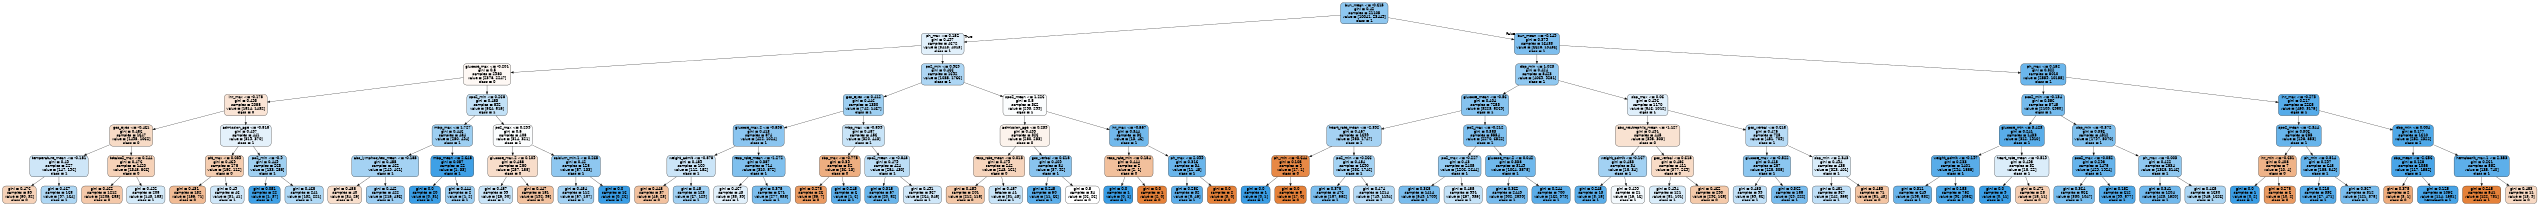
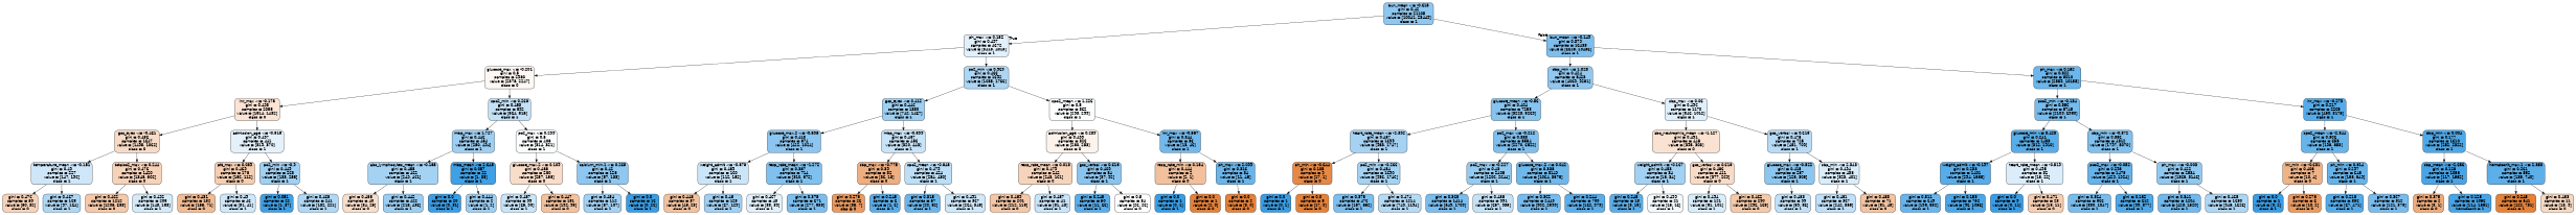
  digraph {
    node [color=black fillcolor="#399de5" fontname=helvetica shape=box style="filled, rounded"]
    edge [fontname=helvetica]
    n1 [fillcolor="#8ec7f0" label="bun_mean <= -0.615\ngini = 0.42\nsamples = 21105\nvalue = [10041, 23449]\nclass = 1"]
    n2 [fillcolor="#e1f0fb" label="ph_max <= 0.152\ngini = 0.497\nsamples = 4672\nvalue = [3413, 4013]\nclass = 1"]
    n3 [fillcolor="#7dbeee" label="bun_mean <= -0.149\ngini = 0.379\nsamples = 16433\nvalue = [6628, 19436]\nclass = 1"]
    n4 [fillcolor="#fef8f4" label="glucose_max <= -0.201\ngini = 0.5\nsamples = 2980\nvalue = [2378, 2247]\nclass = 0"]
    n5 [fillcolor="#add6f4" label="po2_min <= 0.969\ngini = 0.466\nsamples = 1692\nvalue = [1035, 1766]\nclass = 1"]
    n6 [fillcolor="#90c8f0" label="dbp_min <= 1.023\ngini = 0.424\nsamples = 8423\nvalue = [4069, 9281]\nclass = 1"]
    n7 [fillcolor="#6bb6ec" label="ph_max <= 0.152\ngini = 0.322\nsamples = 8010\nvalue = [2559, 10155]\nclass = 1"]
    n8 [fillcolor="#fae4d5" label="inr_max <= -0.178\ngini = 0.493\nsamples = 2088\nvalue = [1814, 1432]\nclass = 0"]
    n9 [fillcolor="#c2e1f7" label="spo2_min <= 0.268\ngini = 0.483\nsamples = 892\nvalue = [564, 815]\nclass = 1"]
    n10 [fillcolor="#9dcff2" label="gcs_eyes <= 0.412\ngini = 0.446\nsamples = 1330\nvalue = [742, 1467]\nclass = 1"]
    n11 [fillcolor="#fbfdfe" label="spo2_mean <= 1.226\ngini = 0.5\nsamples = 362\nvalue = [293, 299]\nclass = 1"]
    n12 [fillcolor="#f7dbc6" label="gcs_eyes <= -0.461\ngini = 0.486\nsamples = 1647\nvalue = [1495, 1062]\nclass = 0"]
    n13 [fillcolor="#e4f1fb" label="admission_age <= -0.818\ngini = 0.497\nsamples = 441\nvalue = [319, 370]\nclass = 1"]
    n14 [fillcolor="#9dcff2" label="mbp_max <= 1.727\ngini = 0.446\nsamples = 484\nvalue = [250, 494]\nclass = 1"]
    n15 [fillcolor="#fbfdfe" label="po2_max <= 0.299\ngini = 0.5\nsamples = 408\nvalue = [314, 321]\nclass = 1"]
    n16 [fillcolor="#cee6f8" label="temperature_mean <= -0.151\ngini = 0.49\nsamples = 227\nvalue = [147, 196]\nclass = 1"]
    n17 [fillcolor="#f6d2b8" label="totalco2_max <= 0.244\ngini = 0.476\nsamples = 1420\nvalue = [1348, 866]\nclass = 0"]
    n18 [fillcolor="#f5cdb0" label="ptt_max <= 0.039\ngini = 0.469\nsamples = 178\nvalue = [186, 112]\nclass = 0"]
    n19 [fillcolor="#9fd0f2" label="po2_min <= -0.9\ngini = 0.449\nsamples = 263\nvalue = [133, 258]\nclass = 1"]
    n20 [fillcolor="#f6d2b8" label="gini = 0.476\nsamples = 59\nvalue = [50, 32]\nclass = 0"]
    n21 [fillcolor="#aed7f4" label="gini = 0.467\nsamples = 168\nvalue = [97, 164]\nclass = 1"]
    n22 [fillcolor="#f4c8a9" label="gini = 0.462\nsamples = 1212\nvalue = [1205, 683]\nclass = 0"]
    n23 [fillcolor="#d4eaf9" label="gini = 0.492\nsamples = 208\nvalue = [143, 183]\nclass = 1"]
    n24 [fillcolor="#f1bb94" label="gini = 0.431\nsamples = 132\nvalue = [155, 71]\nclass = 0"]
    n25 [fillcolor="#cfe7f9" label="gini = 0.49\nsamples = 46\nvalue = [31, 41]\nclass = 1"]
    n26 [fillcolor="#3ea0e6" label="gini = 0.051\nsamples = 22\nvalue = [1, 37]\nclass = 1"]
    n27 [fillcolor="#afd8f5" label="gini = 0.468\nsamples = 241\nvalue = [132, 221]\nclass = 1"]
    n28 [fillcolor="#a4d2f3" label="abs_lymphocytes_mean <= -0.185\ngini = 0.455\nsamples = 462\nvalue = [249, 461]\nclass = 1"]
    n29 [fillcolor="#3fa0e6" label="mbp_mean <= 2.645\ngini = 0.057\nsamples = 22\nvalue = [1, 33]\nclass = 1"]
    n30 [fillcolor="#f8ddca" label="glucose_max.2 <= 0.109\ngini = 0.488\nsamples = 280\nvalue = [257, 188]\nclass = 0"]
    n31 [fillcolor="#8ec7f0" label="calcium_min.1 <= 0.265\ngini = 0.42\nsamples = 128\nvalue = [57, 133]\nclass = 1"]
    n32 [fillcolor="#f8decb" label="gini = 0.488\nsamples = 40\nvalue = [34, 25]\nclass = 0"]
    n33 [fillcolor="#9bcdf2" label="gini = 0.442\nsamples = 422\nvalue = [215, 436]\nclass = 1"]
    n34 [label="gini = 0.0\nsamples = 20\nvalue = [0, 31]\nclass = 1"]
    n35 [fillcolor="#9ccef2" label="gini = 0.444\nsamples = 2\nvalue = [1, 2]\nclass = 1"]
    n36 [fillcolor="#c8e4f8" label="gini = 0.487\nsamples = 99\nvalue = [65, 90]\nclass = 1"]
    n37 [fillcolor="#f2c19e" label="gini = 0.447\nsamples = 181\nvalue = [192, 98]\nclass = 0"]
    n38 [fillcolor="#a2d1f3" label="gini = 0.454\nsamples = 112\nvalue = [57, 107]\nclass = 1"]
    n39 [label="gini = 0.0\nsamples = 16\nvalue = [0, 26]\nclass = 1"]
    n40 [fillcolor="#8bc5f0" label="glucose_max.2 <= -0.595\ngini = 0.413\nsamples = 874\nvalue = [422, 1024]\nclass = 1"]
    n41 [fillcolor="#c8e4f8" label="mbp_max <= -0.899\ngini = 0.487\nsamples = 456\nvalue = [320, 443]\nclass = 1"]
    n42 [fillcolor="#fcf3ec" label="admission_age <= 0.239\ngini = 0.499\nsamples = 326\nvalue = [280, 253]\nclass = 0"]
    n43 [fillcolor="#71b9ec" label="inr_max <= -0.557\ngini = 0.344\nsamples = 36\nvalue = [13, 46]\nclass = 1"]
    n44 [fillcolor="#cbe5f8" label="weight_admit <= -0.878\ngini = 0.489\nsamples = 160\nvalue = [112, 152]\nclass = 1"]
    n45 [fillcolor="#7fc0ee" label="resp_rate_mean <= -1.272\ngini = 0.387\nsamples = 714\nvalue = [310, 872]\nclass = 1"]
    n46 [fillcolor="#eeae80" label="sbp_max <= -0.775\ngini = 0.39\nsamples = 32\nvalue = [36, 13]\nclass = 0"]
    n47 [fillcolor="#bcdef6" label="spo2_mean <= -0.848\ngini = 0.479\nsamples = 424\nvalue = [284, 430]\nclass = 1"]
    n48 [fillcolor="#f2c19e" label="gini = 0.448\nsamples = 37\nvalue = [45, 23]\nclass = 0"]
    n49 [fillcolor="#a0d0f3" label="gini = 0.45\nsamples = 123\nvalue = [67, 129]\nclass = 1"]
    n50 [fillcolor="#e1f0fb" label="gini = 0.467\nsamples = 43\nvalue = [33, 39]\nclass = 1"]
    n51 [fillcolor="#7bbeee" label="gini = 0.375\nsamples = 671\nvalue = [277, 833]\nclass = 1"]
-   n52 [fillcolor="#ea9a61" label="gini = 0.278\nsamples = 26\nvalue = [35, 7]\nclass = 0"]
+   n52 [fillcolor="#ea9a61" label="gini = 0.278\nsamples = 26\nvalue = [35, 7]\ndbp = 0"]
    n53 [fillcolor="#5aade9" label="gini = 0.245\nsamples = 6\nvalue = [1, 6]\nclass = 1"]
    n54 [fillcolor="#69b5eb" label="gini = 0.315\nsamples = 57\nvalue = [20, 82]\nclass = 1"]
    n55 [fillcolor="#cfe7f9" label="gini = 0.491\nsamples = 367\nvalue = [264, 348]\nclass = 1"]
    n56 [fillcolor="#f6d4bc" label="resp_rate_mean <= 0.013\ngini = 0.479\nsamples = 242\nvalue = [243, 161]\nclass = 0"]
    n57 [fillcolor="#89c4ef" label="gcs_verbal <= 0.618\ngini = 0.409\nsamples = 84\nvalue = [37, 92]\nclass = 1"]
    n58 [fillcolor="#f2c09c" label="resp_rate_min <= 0.184\ngini = 0.444\nsamples = 2\nvalue = [2, 1]\nclass = 0"]
    n59 [fillcolor="#69b5eb" label="ph_max <= 2.099\ngini = 0.316\nsamples = 34\nvalue = [11, 45]\nclass = 1"]
    n60 [fillcolor="#f3c7a7" label="gini = 0.459\nsamples = 201\nvalue = [212, 118]\nclass = 0"]
-   n61 [fillcolor="#c8e4f8" label="gini = 0.487\ntotalco = 41\nvalue = [31, 43]\nclass = 1"]
+   n61 [fillcolor="#c8e4f8" label="gini = 0.487\nsamples = 41\nvalue = [31, 43]\nclass = 1"]
    n62 [fillcolor="#5aade9" label="gini = 0.245\nsamples = 50\nvalue = [11, 66]\nclass = 1"]
    n63 [fillcolor="#ffffff" label="gini = 0.5\nsamples = 34\nvalue = [26, 26]\nclass = 0"]
    n64 [label="gini = 0.0\nsamples = 1\nvalue = [0, 1]\nclass = 1"]
    n65 [fillcolor="#e58139" label="gini = 0.0\nsamples = 1\nvalue = [2, 0]\nclass = 0"]
-   n66 [fillcolor="#5caeea" label="gini = 0.256\nsamples = 32\nvalue = [8, 45]\nclass = 1"]
    n67 [fillcolor="#e58139" label="gini = 0.0\nsamples = 2\nvalue = [3, 0]\nclass = 0"]
    n68 [fillcolor="#86c3ef" label="glucose_mean <= -0.56\ngini = 0.404\nsamples = 7253\nvalue = [3223, 8269]\nclass = 1"]
    n69 [fillcolor="#dfeffb" label="sbp_max <= 0.06\ngini = 0.496\nsamples = 1170\nvalue = [846, 1012]\nclass = 1"]
    n70 [fillcolor="#75bbed" label="pco2_min <= -0.134\ngini = 0.356\nsamples = 5745\nvalue = [2109, 6980]\nclass = 1"]
    n71 [fillcolor="#55abe9" label="inr_max <= -0.273\ngini = 0.217\nsamples = 2265\nvalue = [450, 3175]\nclass = 1"]
    n72 [fillcolor="#a5d2f3" label="heart_rate_mean <= -2.392\ngini = 0.457\nsamples = 1699\nvalue = [953, 1747]\nclass = 1"]
    n73 [fillcolor="#7ebfee" label="po2_max <= -0.212\ngini = 0.383\nsamples = 5554\nvalue = [2270, 6522]\nclass = 1"]
    n74 [fillcolor="#f9e2d1" label="abs_neutrophils_mean <= -1.127\ngini = 0.491\nsamples = 445\nvalue = [395, 303]\nclass = 0"]
    n75 [fillcolor="#b7dbf6" label="gcs_verbal <= 0.618\ngini = 0.475\nsamples = 725\nvalue = [451, 709]\nclass = 1"]
    n76 [fillcolor="#e78845" label="ph_min <= -0.644\ngini = 0.105\nsamples = 9\nvalue = [17, 1]\nclass = 0"]
    n77 [fillcolor="#a3d2f3" label="po2_min <= -0.266\ngini = 0.454\nsamples = 1690\nvalue = [936, 1746]\nclass = 1"]
    n78 [fillcolor="#93caf1" label="po2_max <= -0.227\ngini = 0.43\nsamples = 2405\nvalue = [1206, 2644]\nclass = 1"]
    n79 [fillcolor="#6fb8ec" label="glucose_max.2 <= 0.042\ngini = 0.338\nsamples = 3149\nvalue = [1064, 3878]\nclass = 1"]
    n80 [label="gini = 0.0\nsamples = 1\nvalue = [0, 1]\nclass = 1"]
    n81 [fillcolor="#e58139" label="gini = 0.0\nsamples = 8\nvalue = [17, 0]\nclass = 0"]
    n82 [fillcolor="#7cbeee" label="gini = 0.378\nsamples = 476\nvalue = [187, 552]\nclass = 1"]
    n83 [fillcolor="#b5daf5" label="gini = 0.474\nsamples = 1214\nvalue = [749, 1194]\nclass = 1"]
    n84 [fillcolor="#79bced" label="gini = 0.368\nsamples = 1414\nvalue = [549, 1709]\nclass = 1"]
    n85 [fillcolor="#c4e2f7" label="gini = 0.485\nsamples = 991\nvalue = [657, 935]\nclass = 1"]
    n86 [fillcolor="#77bbed" label="gini = 0.362\nsamples = 2449\nvalue = [902, 2899]\nclass = 1"]
    n87 [fillcolor="#5aade9" label="gini = 0.244\nsamples = 700\nvalue = [162, 979]\nclass = 1"]
    n88 [fillcolor="#a2d1f3" label="weight_admit <= -0.167\ngini = 0.453\nsamples = 34\nvalue = [18, 34]\nclass = 1"]
    n89 [fillcolor="#f8dbc6" label="gcs_verbal <= 0.618\ngini = 0.486\nsamples = 411\nvalue = [377, 269]\nclass = 0"]
    n90 [fillcolor="#8bc6f0" label="glucose_max <= -0.522\ngini = 0.415\nsamples = 287\nvalue = [128, 308]\nclass = 1"]
    n91 [fillcolor="#d8ecfa" label="sbp_min <= 2.343\ngini = 0.494\nsamples = 438\nvalue = [323, 401]\nclass = 1"]
    n92 [fillcolor="#5aade9" label="gini = 0.245\nsamples = 13\nvalue = [3, 18]\nclass = 1"]
    n93 [fillcolor="#f3f9fd" label="gini = 0.499\nsamples = 21\nvalue = [15, 16]\nclass = 1"]
    n94 [fillcolor="#d8ecfa" label="gini = 0.494\nsamples = 121\nvalue = [81, 101]\nclass = 1"]
    n95 [fillcolor="#f4c9a9" label="gini = 0.462\nsamples = 290\nvalue = [296, 168]\nclass = 0"]
    n96 [fillcolor="#c1e0f7" label="gini = 0.483\nsamples = 99\nvalue = [59, 86]\nclass = 1"]
-   n97 [fillcolor="#77bbed" label="gini = 0.362\nsamples = 188\nvalue = [69, 222]\nclass = 1"]
    n98 [fillcolor="#bfdff7" label="gini = 0.481\nsamples = 367\nvalue = [242, 358]\nclass = 1"]
    n99 [fillcolor="#f3c4a2" label="gini = 0.453\nsamples = 71\nvalue = [81, 43]\nclass = 0"]
    n100 [fillcolor="#59ade9" label="glucose_min <= 3.423\ngini = 0.241\nsamples = 1433\nvalue = [312, 1910]\nclass = 1"]
    n101 [fillcolor="#7fc0ee" label="sbp_min <= -0.372\ngini = 0.386\nsamples = 4312\nvalue = [1797, 5070]\nclass = 1"]
    n102 [fillcolor="#67b4eb" label="spo2_mean <= -2.344\ngini = 0.306\nsamples = 655\nvalue = [198, 853]\nclass = 1"]
    n103 [fillcolor="#4ea8e8" label="dbp_min <= 0.004\ngini = 0.177\nsamples = 1610\nvalue = [252, 2322]\nclass = 1"]
    n104 [fillcolor="#58ace9" label="weight_admit <= -0.197\ngini = 0.233\nsamples = 1401\nvalue = [294, 1888]\nclass = 1"]
    n105 [fillcolor="#dbedfa" label="heart_rate_mean <= -0.519\ngini = 0.495\nsamples = 32\nvalue = [18, 22]\nclass = 1"]
    n106 [fillcolor="#65b3eb" label="pco2_max <= -0.052\ngini = 0.298\nsamples = 1478\nvalue = [429, 1924]\nclass = 1"]
    n107 [fillcolor="#8fc8f0" label="ph_max <= -0.003\ngini = 0.422\nsamples = 2834\nvalue = [1368, 3146]\nclass = 1"]
    n108 [fillcolor="#68b4eb" label="gini = 0.311\nsamples = 649\nvalue = [198, 832]\nclass = 1"]
    n109 [fillcolor="#4ba6e7" label="gini = 0.153\nsamples = 752\nvalue = [96, 1056]\nclass = 1"]
    n110 [label="gini = 0.0\nsamples = 9\nvalue = [0, 11]\nclass = 1"]
    n111 [fillcolor="#f5ceb2" label="gini = 0.471\nsamples = 23\nvalue = [18, 11]\nclass = 0"]
    n112 [fillcolor="#77bced" label="gini = 0.364\nsamples = 866\nvalue = [330, 1047]\nclass = 1"]
    n113 [fillcolor="#4fa8e8" label="gini = 0.182\nsamples = 612\nvalue = [99, 877]\nclass = 1"]
    n114 [fillcolor="#70b8ec" label="gini = 0.341\nsamples = 1204\nvalue = [423, 1520]\nclass = 1"]
    n115 [fillcolor="#acd6f4" label="gini = 0.465\nsamples = 1630\nvalue = [945, 1626]\nclass = 1"]
    n116 [fillcolor="#efb388" label="inr_min <= -0.631\ngini = 0.408\nsamples = 7\nvalue = [10, 4]\nclass = 0"]
    n117 [fillcolor="#65b3eb" label="ph_min <= 0.814\ngini = 0.297\nsamples = 648\nvalue = [188, 849]\nclass = 1"]
    n118 [fillcolor="#48a4e7" label="sbp_mean <= -2.656\ngini = 0.128\nsamples = 1058\nvalue = [117, 1582]\nclass = 1"]
    n119 [fillcolor="#5dafea" label="hematocrit_max.1 <= 2.353\ngini = 0.261\nsamples = 552\nvalue = [135, 740]\nclass = 1"]
    n120 [label="gini = 0.0\nsamples = 1\nvalue = [0, 2]\nclass = 1"]
    n121 [fillcolor="#ea9a61" label="gini = 0.278\nsamples = 6\nvalue = [10, 2]\nclass = 0"]
    n122 [fillcolor="#55abe9" label="gini = 0.218\nsamples = 336\nvalue = [67, 471]\nclass = 1"]
    n123 [fillcolor="#78bced" label="gini = 0.367\nsamples = 312\nvalue = [121, 378]\nclass = 1"]
    n124 [fillcolor="#eeab7b" label="gini = 0.375\nsamples = 2\nvalue = [3, 1]\nclass = 0"]
    n125 [fillcolor="#47a4e7" label="gini = 0.125\nsamples = 1056\nvalue = [114, 1581]\nhematocrit = 1"]
    n126 [fillcolor="#e58139" label="gini = 0.245\nsamples = 541\nvalue = [122, 731]\nclass = 1"]
    n127 [fillcolor="#f7d8c2" label="gini = 0.483\nsamples = 11\nvalue = [13, 9]\nclass = 0"]
    n1 -> n2 [headlabel=True labelangle=45 labeldistance=2.5]
    n1 -> n3 [headlabel=False labelangle=-45 labeldistance=2.5]
    n2 -> n4
    n2 -> n5
    n3 -> n6
    n3 -> n7
    n4 -> n8
    n4 -> n9
    n5 -> n10
    n5 -> n11
    n6 -> n68
    n6 -> n69
    n7 -> n70
    n7 -> n71
    n8 -> n12
    n8 -> n13
    n9 -> n14
    n9 -> n15
    n10 -> n40
    n10 -> n41
    n11 -> n42
    n11 -> n43
    n12 -> n16
    n12 -> n17
    n13 -> n18
    n13 -> n19
    n14 -> n28
    n14 -> n29
    n15 -> n30
    n15 -> n31
    n16 -> n20
    n16 -> n21
    n17 -> n22
    n17 -> n23
    n18 -> n24
    n18 -> n25
    n19 -> n26
    n19 -> n27
    n28 -> n32
    n28 -> n33
    n29 -> n34
    n29 -> n35
    n30 -> n36
    n30 -> n37
    n31 -> n38
    n31 -> n39
    n40 -> n44
    n40 -> n45
    n41 -> n46
    n41 -> n47
    n42 -> n56
    n42 -> n57
    n43 -> n58
    n43 -> n59
    n44 -> n48
    n44 -> n49
    n45 -> n50
    n45 -> n51
    n46 -> n52
    n46 -> n53
    n47 -> n54
    n47 -> n55
    n56 -> n60
    n56 -> n61
    n57 -> n62
    n57 -> n63
    n58 -> n64
    n58 -> n65
-   n59 -> n66
    n59 -> n67
    n68 -> n72
    n68 -> n73
    n69 -> n74
    n69 -> n75
    n70 -> n100
    n70 -> n101
    n71 -> n102
    n71 -> n103
    n72 -> n76
    n72 -> n77
    n73 -> n78
    n73 -> n79
    n74 -> n88
    n74 -> n89
    n75 -> n90
    n75 -> n91
    n76 -> n80
    n76 -> n81
    n77 -> n82
    n77 -> n83
    n78 -> n84
    n78 -> n85
    n79 -> n86
    n79 -> n87
    n88 -> n92
    n88 -> n93
    n89 -> n94
    n89 -> n95
    n90 -> n96
-   n90 -> n97
    n91 -> n98
    n91 -> n99
    n100 -> n104
    n100 -> n105
    n101 -> n106
    n101 -> n107
    n102 -> n116
    n102 -> n117
    n103 -> n118
    n103 -> n119
    n104 -> n108
    n104 -> n109
    n105 -> n110
    n105 -> n111
    n106 -> n112
    n106 -> n113
    n107 -> n114
    n107 -> n115
    n116 -> n120
    n116 -> n121
    n117 -> n122
    n117 -> n123
    n118 -> n124
    n118 -> n125
    n119 -> n126
    n119 -> n127
  }
